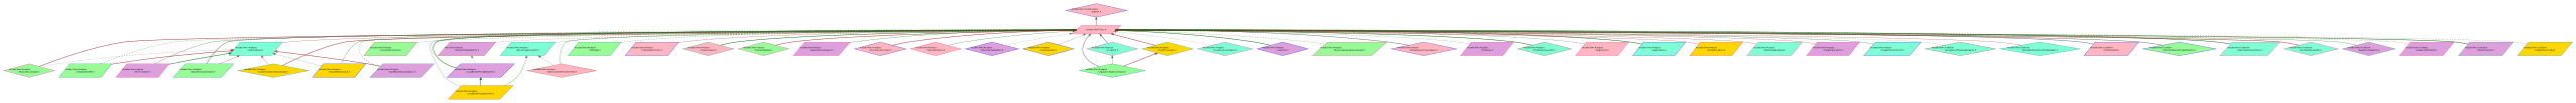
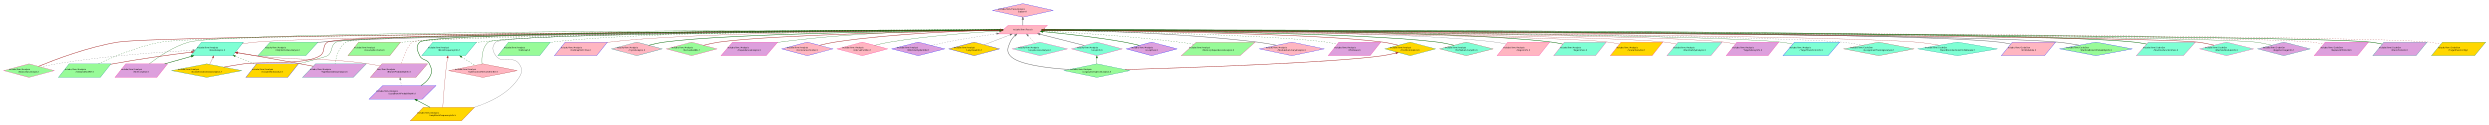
  digraph {
    fontname=Roboto
    node [color=deeppink fillcolor=aquamarine fontname=Roboto fontsize=10 shape=parallelogram style=filled]
    edge [color=darkgreen dir=back fontname=Roboto fontsize=10 labelfontname=Helvetica labelfontsize=10 style=bold]
    n1 [color=blue fillcolor=lightpink fontcolor=black height=0.2 label="include/llvm/PassAnalysis\lSupport.h" shape=diamond width=0.4]
    n2 [fillcolor=lightpink height=0.2 label="include/llvm/Pass.h" width=0.4]
    n3 [color=teal height=0.2 label="include/llvm/Analysis\l/AliasAnalysis.h" width=0.4]
    n4 [fillcolor=palegreen height=0.2 label="include/llvm/Analysis\l/BasicAliasAnalysis.h" shape=diamond width=0.4]
    n5 [color=teal fillcolor=palegreen height=0.2 label="include/llvm/Analysis\l/GlobalsModRef.h" width=0.4]
    n6 [fillcolor=plum height=0.2 label="include/llvm/Analysis\l/MemorySSA.h" width=0.4]
    n7 [color=teal fillcolor=palegreen height=0.2 label="include/llvm/Analysis\l/ObjCARCAliasAnalysis.h" width=0.4]
    n8 [color=teal fillcolor=gold height=0.2 label="include/llvm/Analysis\l/ScalarEvolutionAliasAnalysis.h" shape=diamond width=0.4]
    n9 [color=blue fillcolor=gold height=0.2 label="include/llvm/Analysis\l/ScopedNoAliasAA.h" width=0.4]
    n10 [color=teal fillcolor=plum height=0.2 label="include/llvm/Analysis\l/TypeBasedAliasAnalysis.h" width=0.4]
    n11 [color=brown fillcolor=palegreen height=0.2 label="include/llvm/Analysis\l/AssumptionCache.h" width=0.4]
    n12 [color=teal height=0.2 label="include/llvm/Analysis\l/BlockFrequencyInfo.h" width=0.4]
    n13 [color=brown fillcolor=gold height=0.2 label="include/llvm/Analysis\l/LazyBlockFrequencyInfo.h" width=0.4]
    n14 [color=brown fillcolor=lightpink height=0.2 label="include/llvm/Analysis\l/OptimizationRemarkEmitter.h" shape=diamond width=0.4]
    n15 [color=brown fillcolor=plum height=0.2 label="llvm/llvm/Analysis\l/BranchProbabilityInfo.h" width=0.4]
    n16 [color=blue fillcolor=plum height=0.2 label="include/llvm/Analysis\l/LazyBranchProbabilityInfo.h" width=0.4]
    n17 [color=teal fillcolor=palegreen height=0.2 label="include/llvm/Analysis\l/CallGraph.h" width=0.4]
    n18 [color=blue fillcolor=lightpink height=0.2 label="include/llvm/Analysis\l/CallGraphSCCPass.h" width=0.4]
    n19 [color=teal fillcolor=lightpink height=0.2 label="include/llvm/Analysis\l/CycleAnalysis.h" shape=diamond width=0.4]
    n20 [fillcolor=palegreen height=0.2 label="include/llvm/Analysis\l/DemandedBits.h" shape=diamond width=0.4]
    n21 [fillcolor=plum height=0.2 label="include/llvm/Analysis\l/DependenceAnalysis.h" width=0.4]
    n22 [color=blue fillcolor=lightpink height=0.2 label="include/llvm/Analysis\l/DominanceFrontier.h" shape=diamond width=0.4]
    n23 [fillcolor=lightpink height=0.2 label="include/llvm/Analysis\l/IntervalPartition.h" shape=diamond width=0.4]
    n24 [color=blue fillcolor=plum height=0.2 label="include/llvm/Analysis\l/IRSimilarityIdentifier.h" shape=diamond width=0.4]
    n25 [color=blue fillcolor=gold height=0.2 label="include/llvm/Analysis\l/LazyValueInfo.h" shape=diamond width=0.4]
    n26 [color=teal fillcolor=palegreen height=0.2 label="include/llvm/Analysis\l/LegacyDivergenceAnalysis.h" shape=diamond width=0.4]
    n27 [height=0.2 label="include/llvm/Analysis\l/LoopAccessAnalysis.h" shape=diamond width=0.4]
    n28 [height=0.2 label="include/llvm/Analysis\l/LoopInfo.h" shape=diamond width=0.4]
    n29 [color=blue fillcolor=plum height=0.2 label="include/llvm/Analysis\l/LoopPass.h" shape=diamond width=0.4]
    n30 [fillcolor=palegreen height=0.2 label="include/llvm/Analysis\l/MemoryDependenceAnalysis.h" width=0.4]
    n31 [color=blue fillcolor=lightpink height=0.2 label="include/llvm/Analysis\l/ModuleSummaryAnalysis.h" shape=diamond width=0.4]
    n32 [fillcolor=plum height=0.2 label="include/llvm/Analysis\l/PhiValues.h" width=0.4]
    n33 [color=teal fillcolor=gold height=0.2 label="include/llvm/Analysis\l/PostDominators.h" shape=diamond width=0.4]
    n34 [color=brown height=0.2 label="include/llvm/Analysis\l/ProfileSummaryInfo.h" shape=diamond width=0.4]
    n35 [fillcolor=lightpink height=0.2 label="include/llvm/Analysis\l/RegionInfo.h" width=0.4]
-   n36 [color=blue height=0.2 label="include/llvm/Analysis\l/RegionPass.h" width=0.4]
+   n36 [height=0.2 label="include/llvm/Analysis\l/RegionPass.h" width=0.4]
    n37 [fillcolor=gold height=0.2 label="include/llvm/Analysis\l/ScalarEvolution.h" width=0.4]
    n38 [height=0.2 label="include/llvm/Analysis\l/StackSafetyAnalysis.h" width=0.4]
    n39 [fillcolor=plum height=0.2 label="include/llvm/Analysis\l/TargetLibraryInfo.h" width=0.4]
    n40 [color=blue height=0.2 label="include/llvm/Analysis\l/TargetTransformInfo.h" width=0.4]
    n41 [color=brown height=0.2 label="include/llvm/CodeGen\l/AssignmentTrackingAnalysis.h" shape=diamond width=0.4]
    n42 [color=teal height=0.2 label="include/llvm/CodeGen\l/BasicBlockSectionsProfileReader.h" shape=diamond width=0.4]
    n43 [color=blue fillcolor=lightpink height=0.2 label="include/llvm/CodeGen\l/GCMetadata.h" width=0.4]
    n44 [color=blue fillcolor=palegreen height=0.2 label="include/llvm/CodeGen\l/MachineBranchProbabilityInfo.h" shape=diamond width=0.4]
    n45 [height=0.2 label="include/llvm/CodeGen\l/MachineFunctionPass.h" width=0.4]
    n46 [height=0.2 label="include/llvm/CodeGen\l/MachineModuleInfo.h" shape=diamond width=0.4]
    n47 [color=teal fillcolor=plum height=0.2 label="include/llvm/CodeGen\l/RegisterUsageInfo.h" shape=diamond width=0.4]
    n48 [fillcolor=plum height=0.2 label="include/llvm/CodeGen\l/ReplaceWithVeclib.h" width=0.4]
    n49 [color=teal fillcolor=plum height=0.2 label="include/llvm/CodeGen\l/StackProtector.h" width=0.4]
    n50 [color=teal fillcolor=gold height=0.2 label="include/llvm/CodeGen\l/TargetPassConfig.h" width=0.4]
    n1 -> n2 [color=gray40]
    n2 -> n3 [color=brown style=solid]
    n2 -> n4 [color=brown]
    n2 -> n5 [style=dashed]
    n2 -> n6 [style=solid]
    n2 -> n7 [color=gray40]
    n2 -> n8 [color=brown]
    n2 -> n9 [style=solid]
    n2 -> n10 [style=dashed]
    n2 -> n11 [style=dashed]
    n2 -> n12 [style=dashed]
    n2 -> n13 [color=gray40 style=solid]
    n2 -> n14 [style=solid]
    n2 -> n15 [color=brown style=dashed]
    n2 -> n16
    n2 -> n17 [style=dashed]
    n2 -> n18 [color=brown style=solid]
    n2 -> n19
    n2 -> n20 [color=brown]
    n2 -> n21 [style=solid]
    n2 -> n22 [color=brown]
    n2 -> n23 [style=solid]
    n2 -> n24 [color=gray40 style=dashed]
    n2 -> n25 [color=gray40 style=solid]
    n2 -> n26 [color=gray40]
    n2 -> n27 [color=gray40 style=dashed]
    n2 -> n28 [color=gray40]
    n2 -> n29
    n2 -> n30 [style=dashed]
    n2 -> n31 [color=gray40]
    n2 -> n32 [style=dashed]
    n2 -> n33 [color=brown]
    n2 -> n34
    n2 -> n35 [color=gray40 style=solid]
    n2 -> n36
    n2 -> n37 [color=brown style=solid]
    n2 -> n38 [color=brown style=solid]
    n2 -> n39 [color=brown style=solid]
    n2 -> n40 [style=solid]
    n2 -> n41 [color=gray40 style=dashed]
    n2 -> n42 [color=brown style=solid]
    n2 -> n43 [color=gray40]
    n2 -> n44 [color=gray40]
    n2 -> n45
    n2 -> n46 [color=brown]
    n2 -> n47 [style=solid]
    n2 -> n48 [color=brown style=dashed]
    n2 -> n49
    n2 -> n50 [color=brown style=dashed]
    n3 -> n4 [color=gray40 style=dashed]
    n3 -> n5 [color=brown]
    n3 -> n6
-   n3 -> n7 [color=brown style=solid]
+   n3 -> n15 [color=brown style=solid]
    n3 -> n8 [color=brown style=solid]
    n3 -> n9 [style=dashed]
    n3 -> n10 [color=brown]
-   n12 -> n13 [style=solid]
+   n12 -> n13 [color=brown style=solid]
    n12 -> n14 [style=dashed]
    n15 -> n16 [color=gray40 style=dashed]
    n16 -> n13
    n28 -> n26 [style=solid]
    n33 -> n26 [color=brown]
  }
